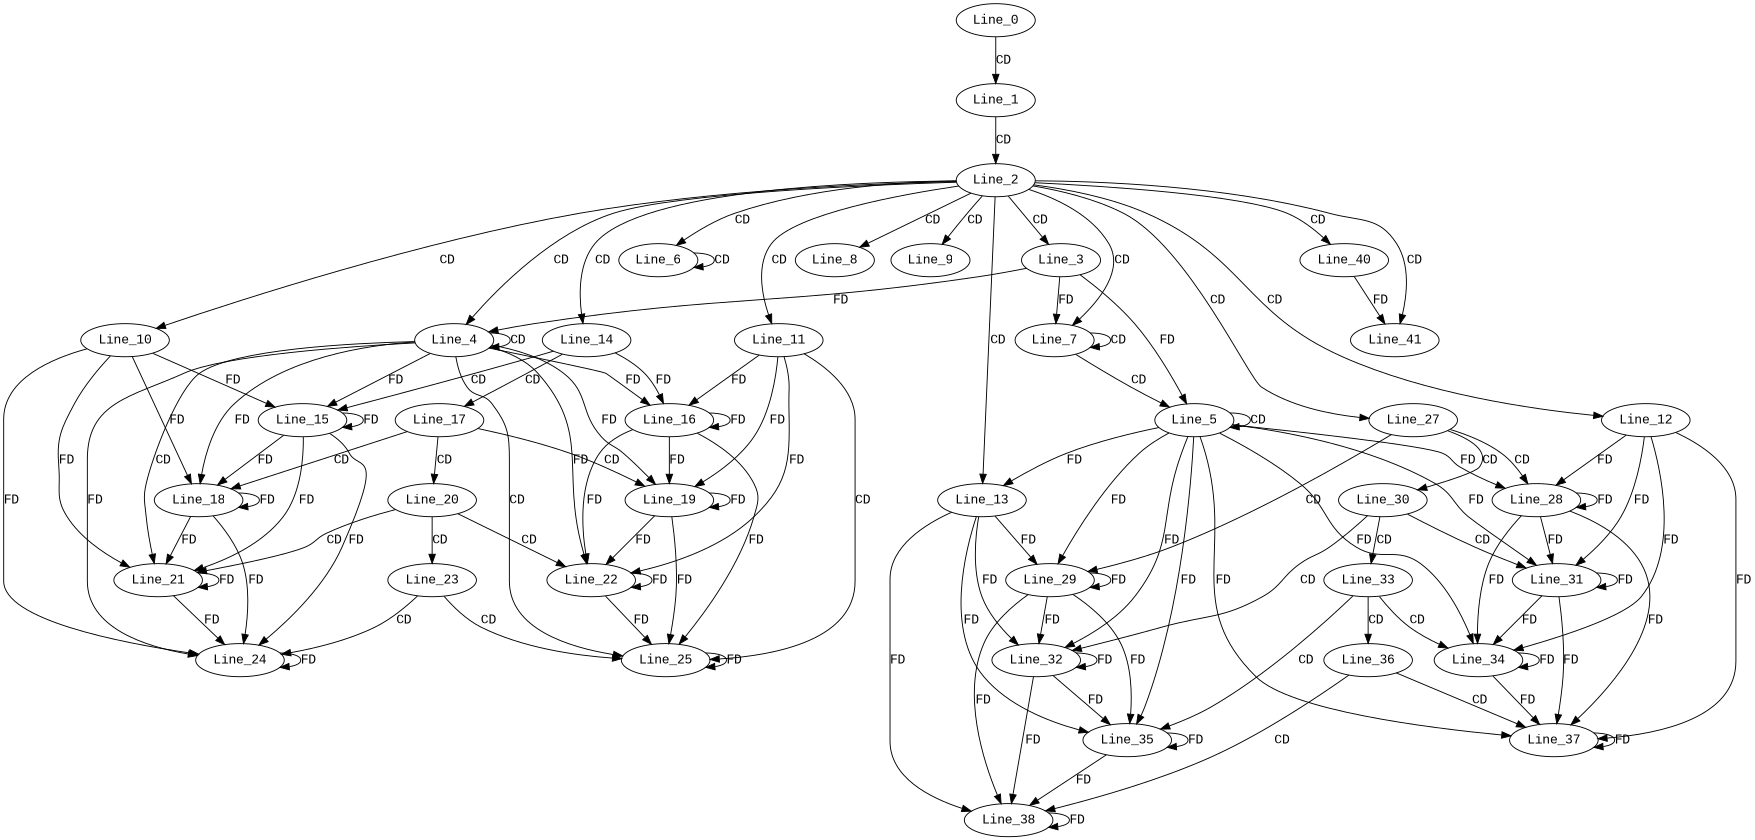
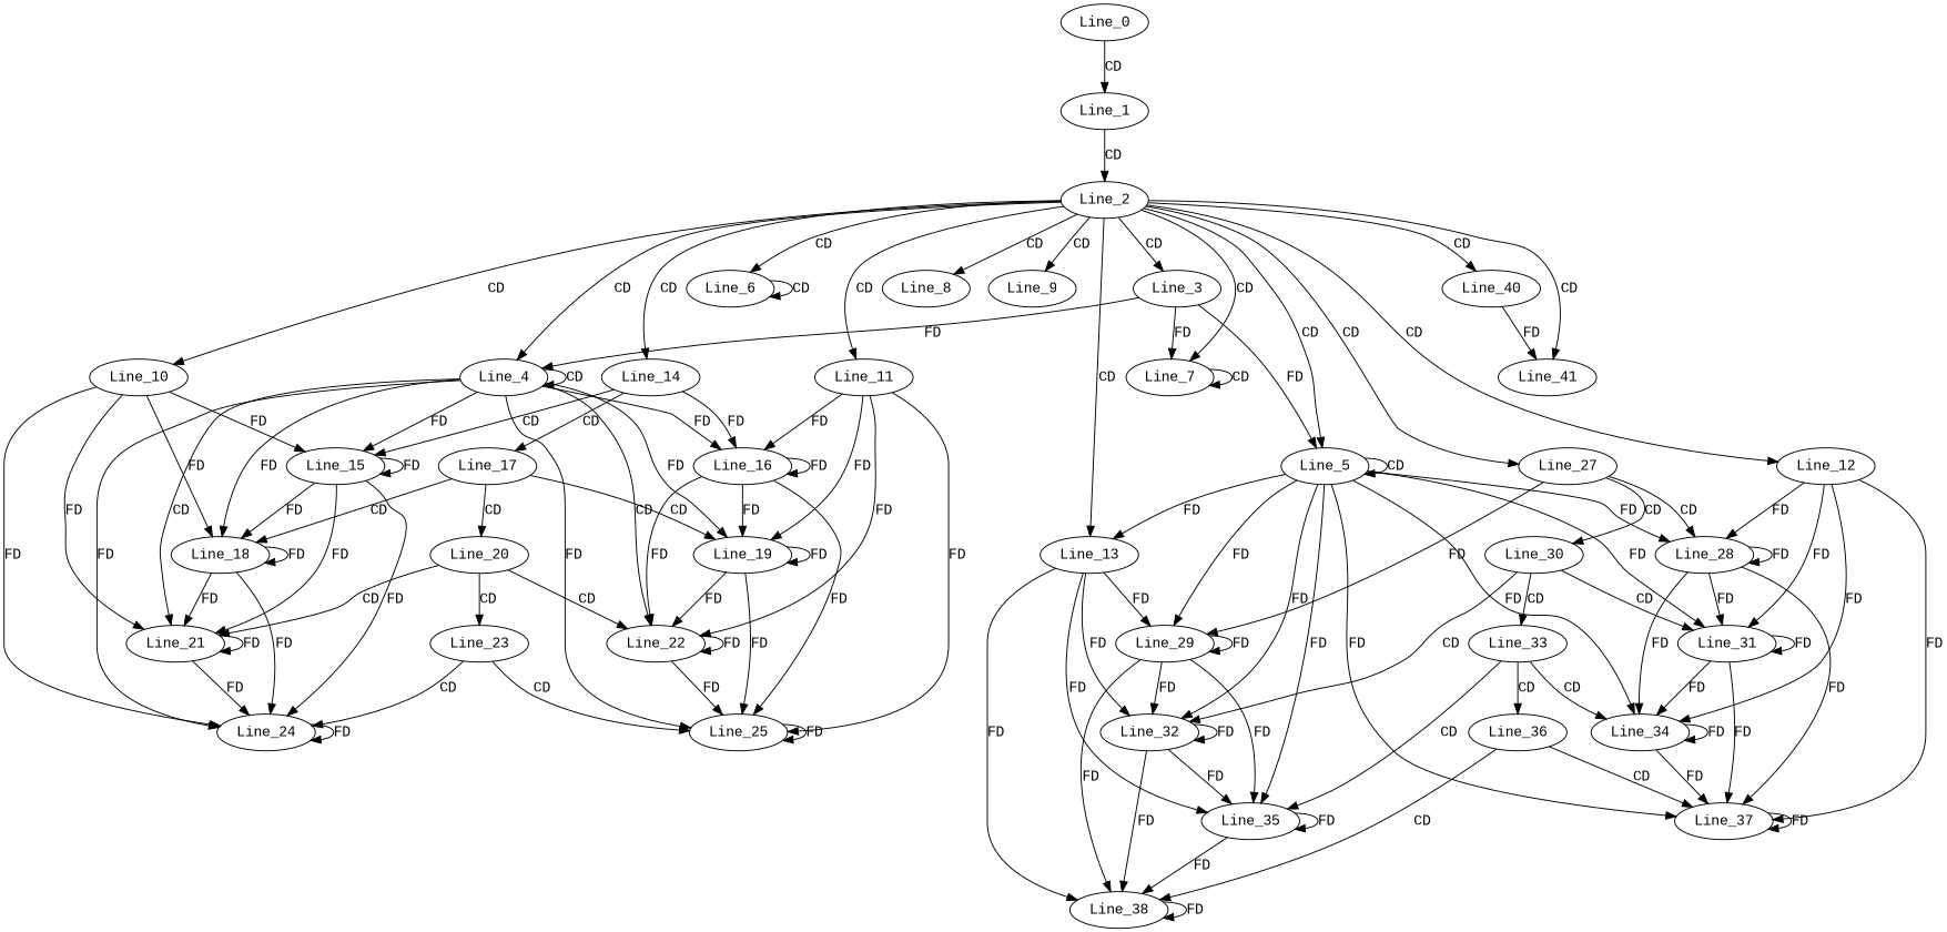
  digraph {
    fontname="Liberation Mono"
    node [fontname="Liberation Mono"]
    edge [fontname="Liberation Mono"]
    Line_0
    Line_1
    Line_2
    Line_3
    Line_4
    Line_5
    Line_6
    Line_7
    Line_8
    Line_9
    Line_10
    Line_11
    Line_12
    Line_13
    Line_14
    Line_27
    Line_40
    Line_41
    Line_15
    Line_16
    Line_18
    Line_19
    Line_21
    Line_22
    Line_24
    Line_25
    Line_28
    Line_29
    Line_31
    Line_32
    Line_34
    Line_35
    Line_37
    Line_38
    Line_17
    Line_30
    Line_20
    Line_23
    Line_33
    Line_36
    Line_0 -> Line_1 [label=CD]
    Line_1 -> Line_2 [label=CD]
    Line_2 -> Line_3 [label=CD]
    Line_2 -> Line_4 [label=CD]
-   Line_7 -> Line_5 [label=CD]
+   Line_2 -> Line_5 [label=CD]
    Line_2 -> Line_6 [label=CD]
    Line_2 -> Line_7 [label=CD]
    Line_2 -> Line_8 [label=CD]
    Line_2 -> Line_9 [label=CD]
    Line_2 -> Line_10 [label=CD]
    Line_2 -> Line_11 [label=CD]
    Line_2 -> Line_12 [label=CD]
    Line_2 -> Line_13 [label=CD]
    Line_2 -> Line_14 [label=CD]
    Line_2 -> Line_27 [label=CD]
    Line_2 -> Line_40 [label=CD]
    Line_2 -> Line_41 [label=CD]
    Line_3 -> Line_4 [label=FD]
    Line_3 -> Line_5 [label=FD]
    Line_3 -> Line_7 [label=FD]
    Line_4 -> Line_4 [label=CD]
    Line_4 -> Line_15 [label=FD]
    Line_4 -> Line_16 [label=FD]
    Line_4 -> Line_18 [label=FD]
    Line_4 -> Line_19 [label=FD]
    Line_4 -> Line_21 [label=CD]
-   Line_4 -> Line_22 [label=FD]
+   Line_4 -> Line_22 [label=CD]
    Line_4 -> Line_24 [label=FD]
-   Line_4 -> Line_25 [label=CD]
+   Line_4 -> Line_25 [label=FD]
    Line_5 -> Line_5 [label=CD]
    Line_5 -> Line_13 [label=FD]
    Line_5 -> Line_28 [label=FD]
    Line_5 -> Line_29 [label=FD]
    Line_5 -> Line_31 [label=FD]
    Line_5 -> Line_32 [label=FD]
    Line_5 -> Line_34 [label=FD]
    Line_5 -> Line_35 [label=FD]
    Line_5 -> Line_37 [label=FD]
    Line_6 -> Line_6 [label=CD]
    Line_7 -> Line_7 [label=CD]
    Line_10 -> Line_15 [label=FD]
    Line_10 -> Line_18 [label=FD]
    Line_10 -> Line_21 [label=FD]
    Line_10 -> Line_24 [label=FD]
    Line_11 -> Line_16 [label=FD]
    Line_11 -> Line_19 [label=FD]
    Line_11 -> Line_22 [label=FD]
-   Line_11 -> Line_25 [label=CD]
+   Line_11 -> Line_25 [label=FD]
    Line_12 -> Line_28 [label=FD]
    Line_12 -> Line_31 [label=FD]
    Line_12 -> Line_34 [label=FD]
    Line_12 -> Line_37 [label=FD]
    Line_13 -> Line_29 [label=FD]
    Line_13 -> Line_32 [label=FD]
    Line_13 -> Line_35 [label=FD]
    Line_13 -> Line_38 [label=FD]
    Line_14 -> Line_15 [label=CD]
    Line_14 -> Line_16 [label=FD]
    Line_14 -> Line_17 [label=CD]
    Line_27 -> Line_28 [label=CD]
-   Line_27 -> Line_29 [label=CD]
+   Line_27 -> Line_29 [label=FD]
    Line_27 -> Line_30 [label=CD]
    Line_40 -> Line_41 [label=FD]
    Line_15 -> Line_15 [label=FD]
    Line_15 -> Line_18 [label=FD]
    Line_15 -> Line_21 [label=FD]
    Line_15 -> Line_24 [label=FD]
    Line_16 -> Line_16 [label=FD]
    Line_16 -> Line_19 [label=FD]
    Line_16 -> Line_22 [label=FD]
    Line_16 -> Line_25 [label=FD]
    Line_18 -> Line_18 [label=FD]
    Line_18 -> Line_21 [label=FD]
    Line_18 -> Line_24 [label=FD]
    Line_19 -> Line_19 [label=FD]
    Line_19 -> Line_22 [label=FD]
    Line_19 -> Line_25 [label=FD]
    Line_21 -> Line_21 [label=FD]
    Line_21 -> Line_24 [label=FD]
    Line_22 -> Line_22 [label=FD]
    Line_22 -> Line_25 [label=FD]
    Line_24 -> Line_24 [label=FD]
    Line_25 -> Line_25 [label=FD]
    Line_28 -> Line_28 [label=FD]
    Line_28 -> Line_31 [label=FD]
    Line_28 -> Line_34 [label=FD]
    Line_28 -> Line_37 [label=FD]
    Line_29 -> Line_29 [label=FD]
    Line_29 -> Line_32 [label=FD]
    Line_29 -> Line_35 [label=FD]
    Line_29 -> Line_38 [label=FD]
    Line_31 -> Line_31 [label=FD]
    Line_31 -> Line_34 [label=FD]
    Line_31 -> Line_37 [label=FD]
    Line_32 -> Line_32 [label=FD]
    Line_32 -> Line_35 [label=FD]
    Line_32 -> Line_38 [label=FD]
    Line_34 -> Line_34 [label=FD]
    Line_34 -> Line_37 [label=FD]
    Line_35 -> Line_35 [label=FD]
    Line_35 -> Line_38 [label=FD]
    Line_37 -> Line_37 [label=FD]
    Line_38 -> Line_38 [label=FD]
    Line_17 -> Line_18 [label=CD]
    Line_17 -> Line_19 [label=CD]
    Line_17 -> Line_20 [label=CD]
    Line_30 -> Line_31 [label=CD]
    Line_30 -> Line_32 [label=CD]
    Line_30 -> Line_33 [label=CD]
    Line_20 -> Line_21 [label=CD]
    Line_20 -> Line_22 [label=CD]
    Line_20 -> Line_23 [label=CD]
    Line_23 -> Line_24 [label=CD]
    Line_23 -> Line_25 [label=CD]
    Line_33 -> Line_34 [label=CD]
    Line_33 -> Line_35 [label=CD]
    Line_33 -> Line_36 [label=CD]
    Line_36 -> Line_37 [label=CD]
    Line_36 -> Line_38 [label=CD]
  }
